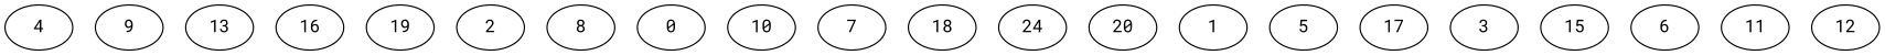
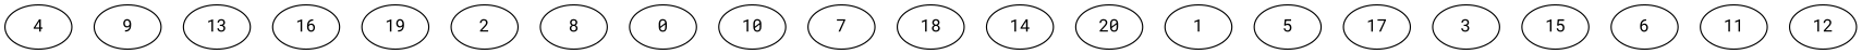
  digraph {
    "Duplicate states"=0
    GraphType=Independent
    "Max states in OPEN"=0
    Modes="120000ms; topo-ordered tasks, ; Pruning: task equivalence, fixed order ready list, ; F-value: ; Optimisation: best schedule length (SL) optimisation on equal, "
    NumberOfTasks=21
    "Pruned using list schedule length"=1552
    "States removed from OPEN"=0
    TargetSystem="Homogeneous-2"
    "Time to schedule (ms)"=220
    "Total idle time"=0
    "Total schedule length"=63
    "Total sequential time"=126
    "Total states created"=6199
    fontname="Roboto Mono"
    node ["Finish time"=10 Processor=0 "Start time"=0 Weight=10 fontname="Roboto Mono"]
    4
    9 ["Finish time"=20 "Start time"=10]
    13 ["Finish time"=30 "Start time"=20]
    16 [Processor=1]
    19 ["Finish time"=20 Processor=1 "Start time"=10]
    2 ["Finish time"=28 Processor=1 "Start time"=20 Weight=8]
    8 ["Finish time"=36 Processor=1 "Start time"=28 Weight=8]
    0 ["Finish time"=43 Processor=1 "Start time"=36 Weight=7]
    10 ["Finish time"=50 Processor=1 "Start time"=43 Weight=7]
    7 ["Finish time"=36 "Start time"=30 Weight=6]
    18 ["Finish time"=56 Processor=1 "Start time"=50 Weight=6]
-   14 ["Finish time"=41 "Start time"=36 Weight=5 label=24]
+   14 ["Finish time"=41 "Start time"=36 Weight=5]
    20 ["Finish time"=61 Processor=1 "Start time"=56 Weight=5]
    1 ["Finish time"=45 "Start time"=41 Weight=4]
    5 ["Finish time"=49 "Start time"=45 Weight=4]
    17 ["Finish time"=53 "Start time"=49 Weight=4]
    3 ["Finish time"=56 "Start time"=53 Weight=3]
    15 ["Finish time"=59 "Start time"=56 Weight=3]
    6 ["Finish time"=61 "Start time"=59 Weight=2]
    11 ["Finish time"=63 "Start time"=61 Weight=2]
    12 ["Finish time"=63 Processor=1 "Start time"=61 Weight=2]
  }
